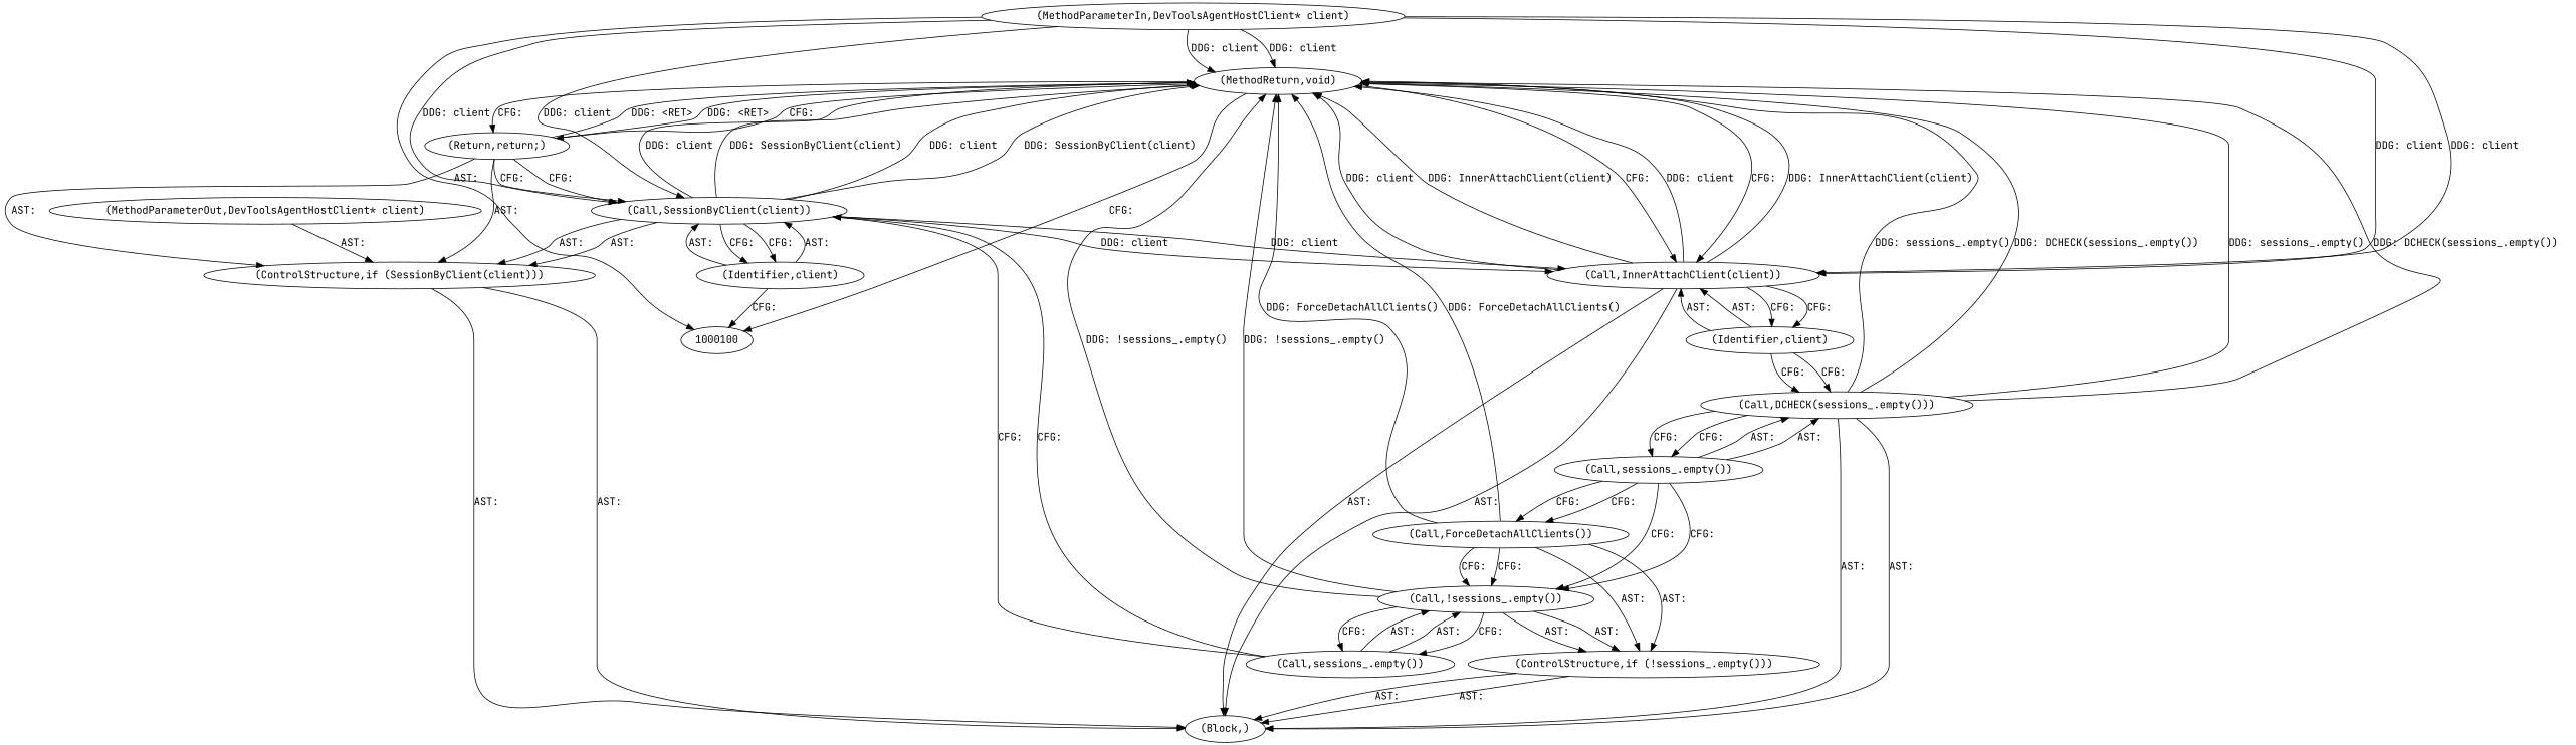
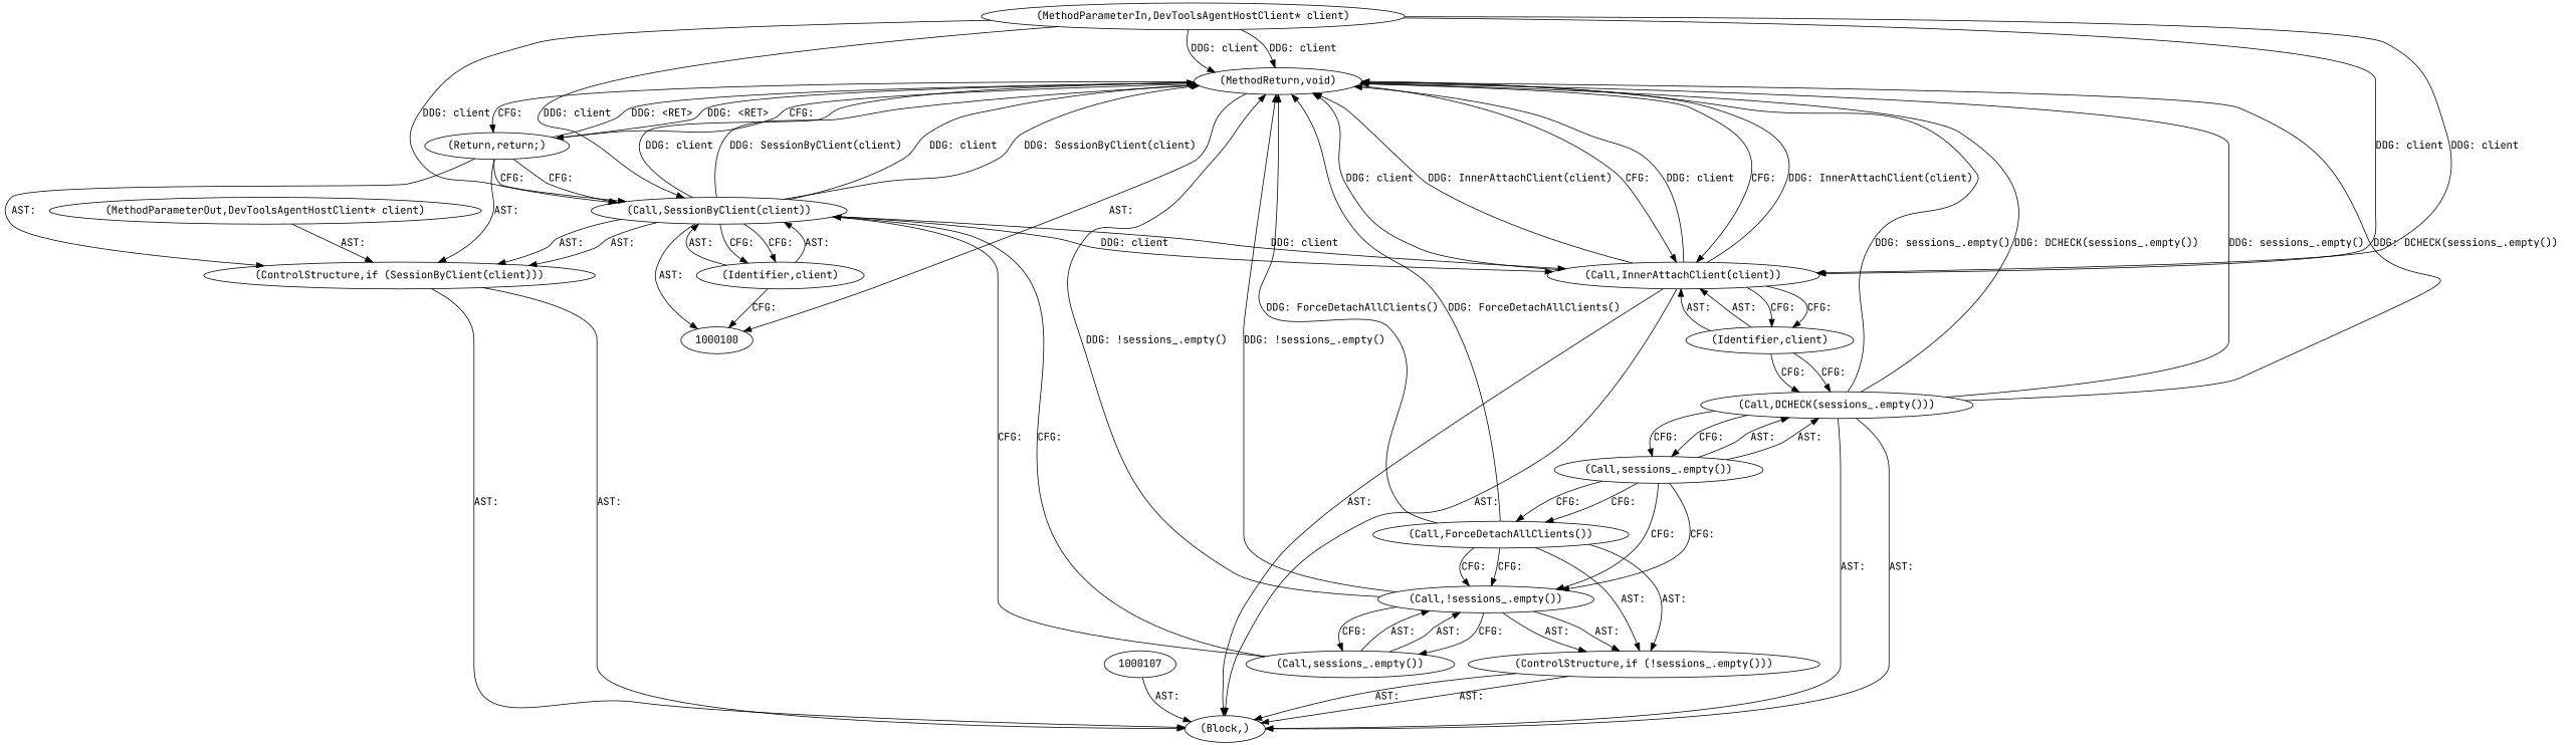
  digraph {
    fontname="JetBrains Mono"
    node [fontname="JetBrains Mono"]
    edge [fontname="JetBrains Mono"]
    n1 [label="(MethodReturn,void)"]
    n2 [label="(Return,return;)"]
    n3 [label="(Call,InnerAttachClient(client))"]
    1000100
    n5 [label="(Call,SessionByClient(client))"]
    n6 [label="(ControlStructure,if (SessionByClient(client)))"]
    n7 [label="(Block,)"]
    n8 [label="(Identifier,client)"]
    n9 [label="(MethodParameterIn,DevToolsAgentHostClient* client)"]
    n10 [label="(Identifier,client)"]
    n11 [label="(MethodParameterOut,DevToolsAgentHostClient* client)"]
    n12 [label="(ControlStructure,if (!sessions_.empty()))"]
    n13 [label="(Call,!sessions_.empty())"]
    n14 [label="(Call,sessions_.empty())"]
    n15 [label="(Call,ForceDetachAllClients())"]
    n16 [label="(Call,sessions_.empty())"]
    n17 [label="(Call,DCHECK(sessions_.empty()))"]
+   1000107
    n1 -> n2 [label="CFG: "]
    n1 -> n2 [label="CFG: "]
    n1 -> n3 [label="CFG: "]
    n1 -> n3 [label="CFG: "]
-   n1 -> 1000100 [label="CFG: "]
+   n1 -> 1000100 [label="AST: "]
    n2 -> n1 [label="DDG: <RET>"]
    n2 -> n1 [label="DDG: <RET>"]
    n2 -> n5 [label="CFG: "]
    n2 -> n5 [label="CFG: "]
    n2 -> n6 [label="AST: "]
    n2 -> n6 [label="AST: "]
    n3 -> n1 [label="DDG: InnerAttachClient(client)"]
    n3 -> n1 [label="DDG: client"]
    n3 -> n1 [label="DDG: InnerAttachClient(client)"]
    n3 -> n1 [label="DDG: client"]
    n3 -> n7 [label="AST: "]
    n3 -> n7 [label="AST: "]
    n3 -> n8 [label="CFG: "]
    n3 -> n8 [label="CFG: "]
    n5 -> n1 [label="DDG: SessionByClient(client)"]
    n5 -> n1 [label="DDG: client"]
    n5 -> n1 [label="DDG: SessionByClient(client)"]
    n5 -> n1 [label="DDG: client"]
    n5 -> n3 [label="DDG: client"]
    n5 -> n3 [label="DDG: client"]
    n5 -> n6 [label="AST: "]
    n5 -> n6 [label="AST: "]
    n5 -> n10 [label="CFG: "]
    n5 -> n10 [label="CFG: "]
    n6 -> n7 [label="AST: "]
    n6 -> n7 [label="AST: "]
    n8 -> n3 [label="AST: "]
    n8 -> n3 [label="AST: "]
    n8 -> n17 [label="CFG: "]
    n8 -> n17 [label="CFG: "]
    n9 -> n1 [label="DDG: client"]
    n9 -> n1 [label="DDG: client"]
    n9 -> n3 [label="DDG: client"]
    n9 -> n3 [label="DDG: client"]
-   n9 -> 1000100 [label="AST: "]
+   n5 -> 1000100 [label="AST: "]
    n9 -> n5 [label="DDG: client"]
    n9 -> n5 [label="DDG: client"]
    n10 -> 1000100 [label="CFG: "]
    n10 -> n5 [label="AST: "]
    n10 -> n5 [label="AST: "]
    n11 -> n6 [label="AST: "]
    n12 -> n7 [label="AST: "]
    n12 -> n7 [label="AST: "]
    n13 -> n1 [label="DDG: !sessions_.empty()"]
    n13 -> n1 [label="DDG: !sessions_.empty()"]
    n13 -> n12 [label="AST: "]
    n13 -> n12 [label="AST: "]
    n13 -> n14 [label="CFG: "]
    n13 -> n14 [label="CFG: "]
    n14 -> n5 [label="CFG: "]
    n14 -> n5 [label="CFG: "]
    n14 -> n13 [label="AST: "]
    n14 -> n13 [label="AST: "]
    n15 -> n1 [label="DDG: ForceDetachAllClients()"]
    n15 -> n1 [label="DDG: ForceDetachAllClients()"]
    n15 -> n12 [label="AST: "]
    n15 -> n12 [label="AST: "]
    n15 -> n13 [label="CFG: "]
    n15 -> n13 [label="CFG: "]
    n16 -> n13 [label="CFG: "]
    n16 -> n13 [label="CFG: "]
    n16 -> n15 [label="CFG: "]
    n16 -> n15 [label="CFG: "]
    n16 -> n17 [label="AST: "]
    n16 -> n17 [label="AST: "]
    n17 -> n1 [label="DDG: DCHECK(sessions_.empty())"]
    n17 -> n1 [label="DDG: sessions_.empty()"]
    n17 -> n1 [label="DDG: DCHECK(sessions_.empty())"]
    n17 -> n1 [label="DDG: sessions_.empty()"]
    n17 -> n7 [label="AST: "]
    n17 -> n7 [label="AST: "]
    n17 -> n16 [label="CFG: "]
    n17 -> n16 [label="CFG: "]
+   1000107 -> n7 [label="AST: "]
  }
